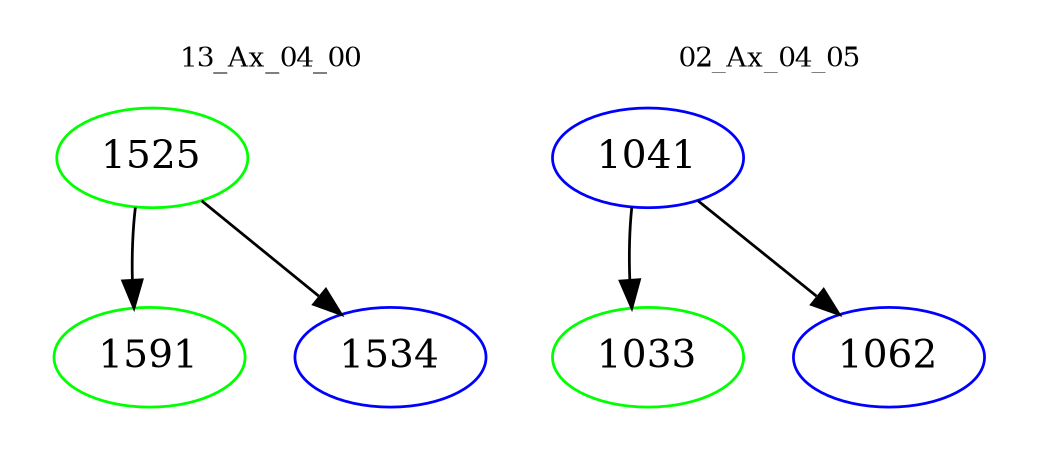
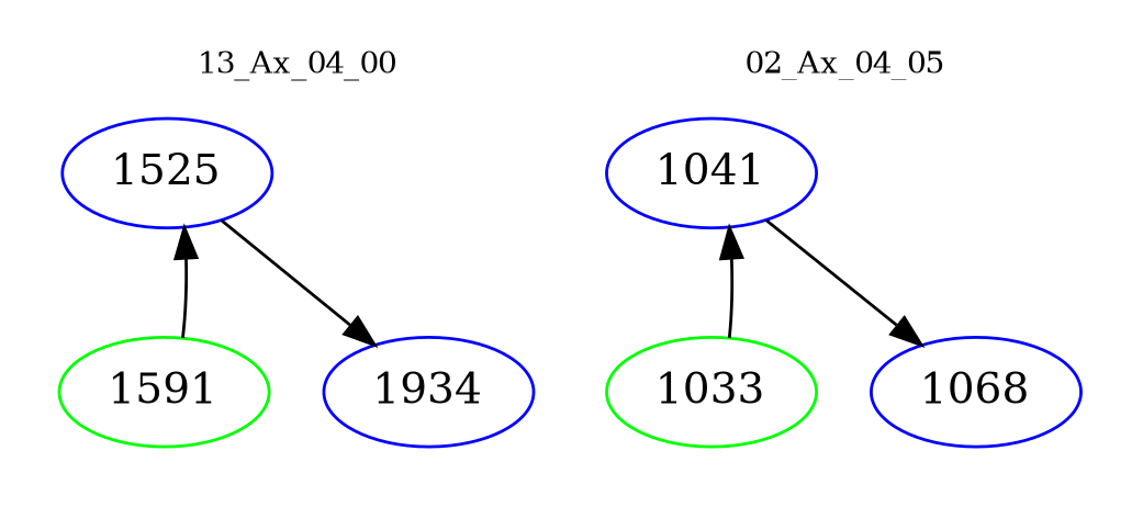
  digraph {
    node [color=blue]
    edge [color=black]
-   n1 [color=green label=1525]
+   n1 [label=1525]
    n2 [color=green label=1591]
-   n3 [label=1534]
+   n3 [label=1934]
    n4 [label=1041]
    n5 [color=green label=1033]
-   n6 [label=1062]
+   n6 [label=1068]
    subgraph cluster_1 {
      color=white
      fontsize=10
      label="13_Ax_04_00"
      n1
      n2
      n3
    }
    subgraph cluster_2 {
      color=white
      fontsize=10
      label="02_Ax_04_05"
      n4
      n5
      n6
    }
-   n1 -> n2
+   n2 -> n1
    n1 -> n3
-   n4 -> n5
+   n5 -> n4
    n4 -> n6
  }
